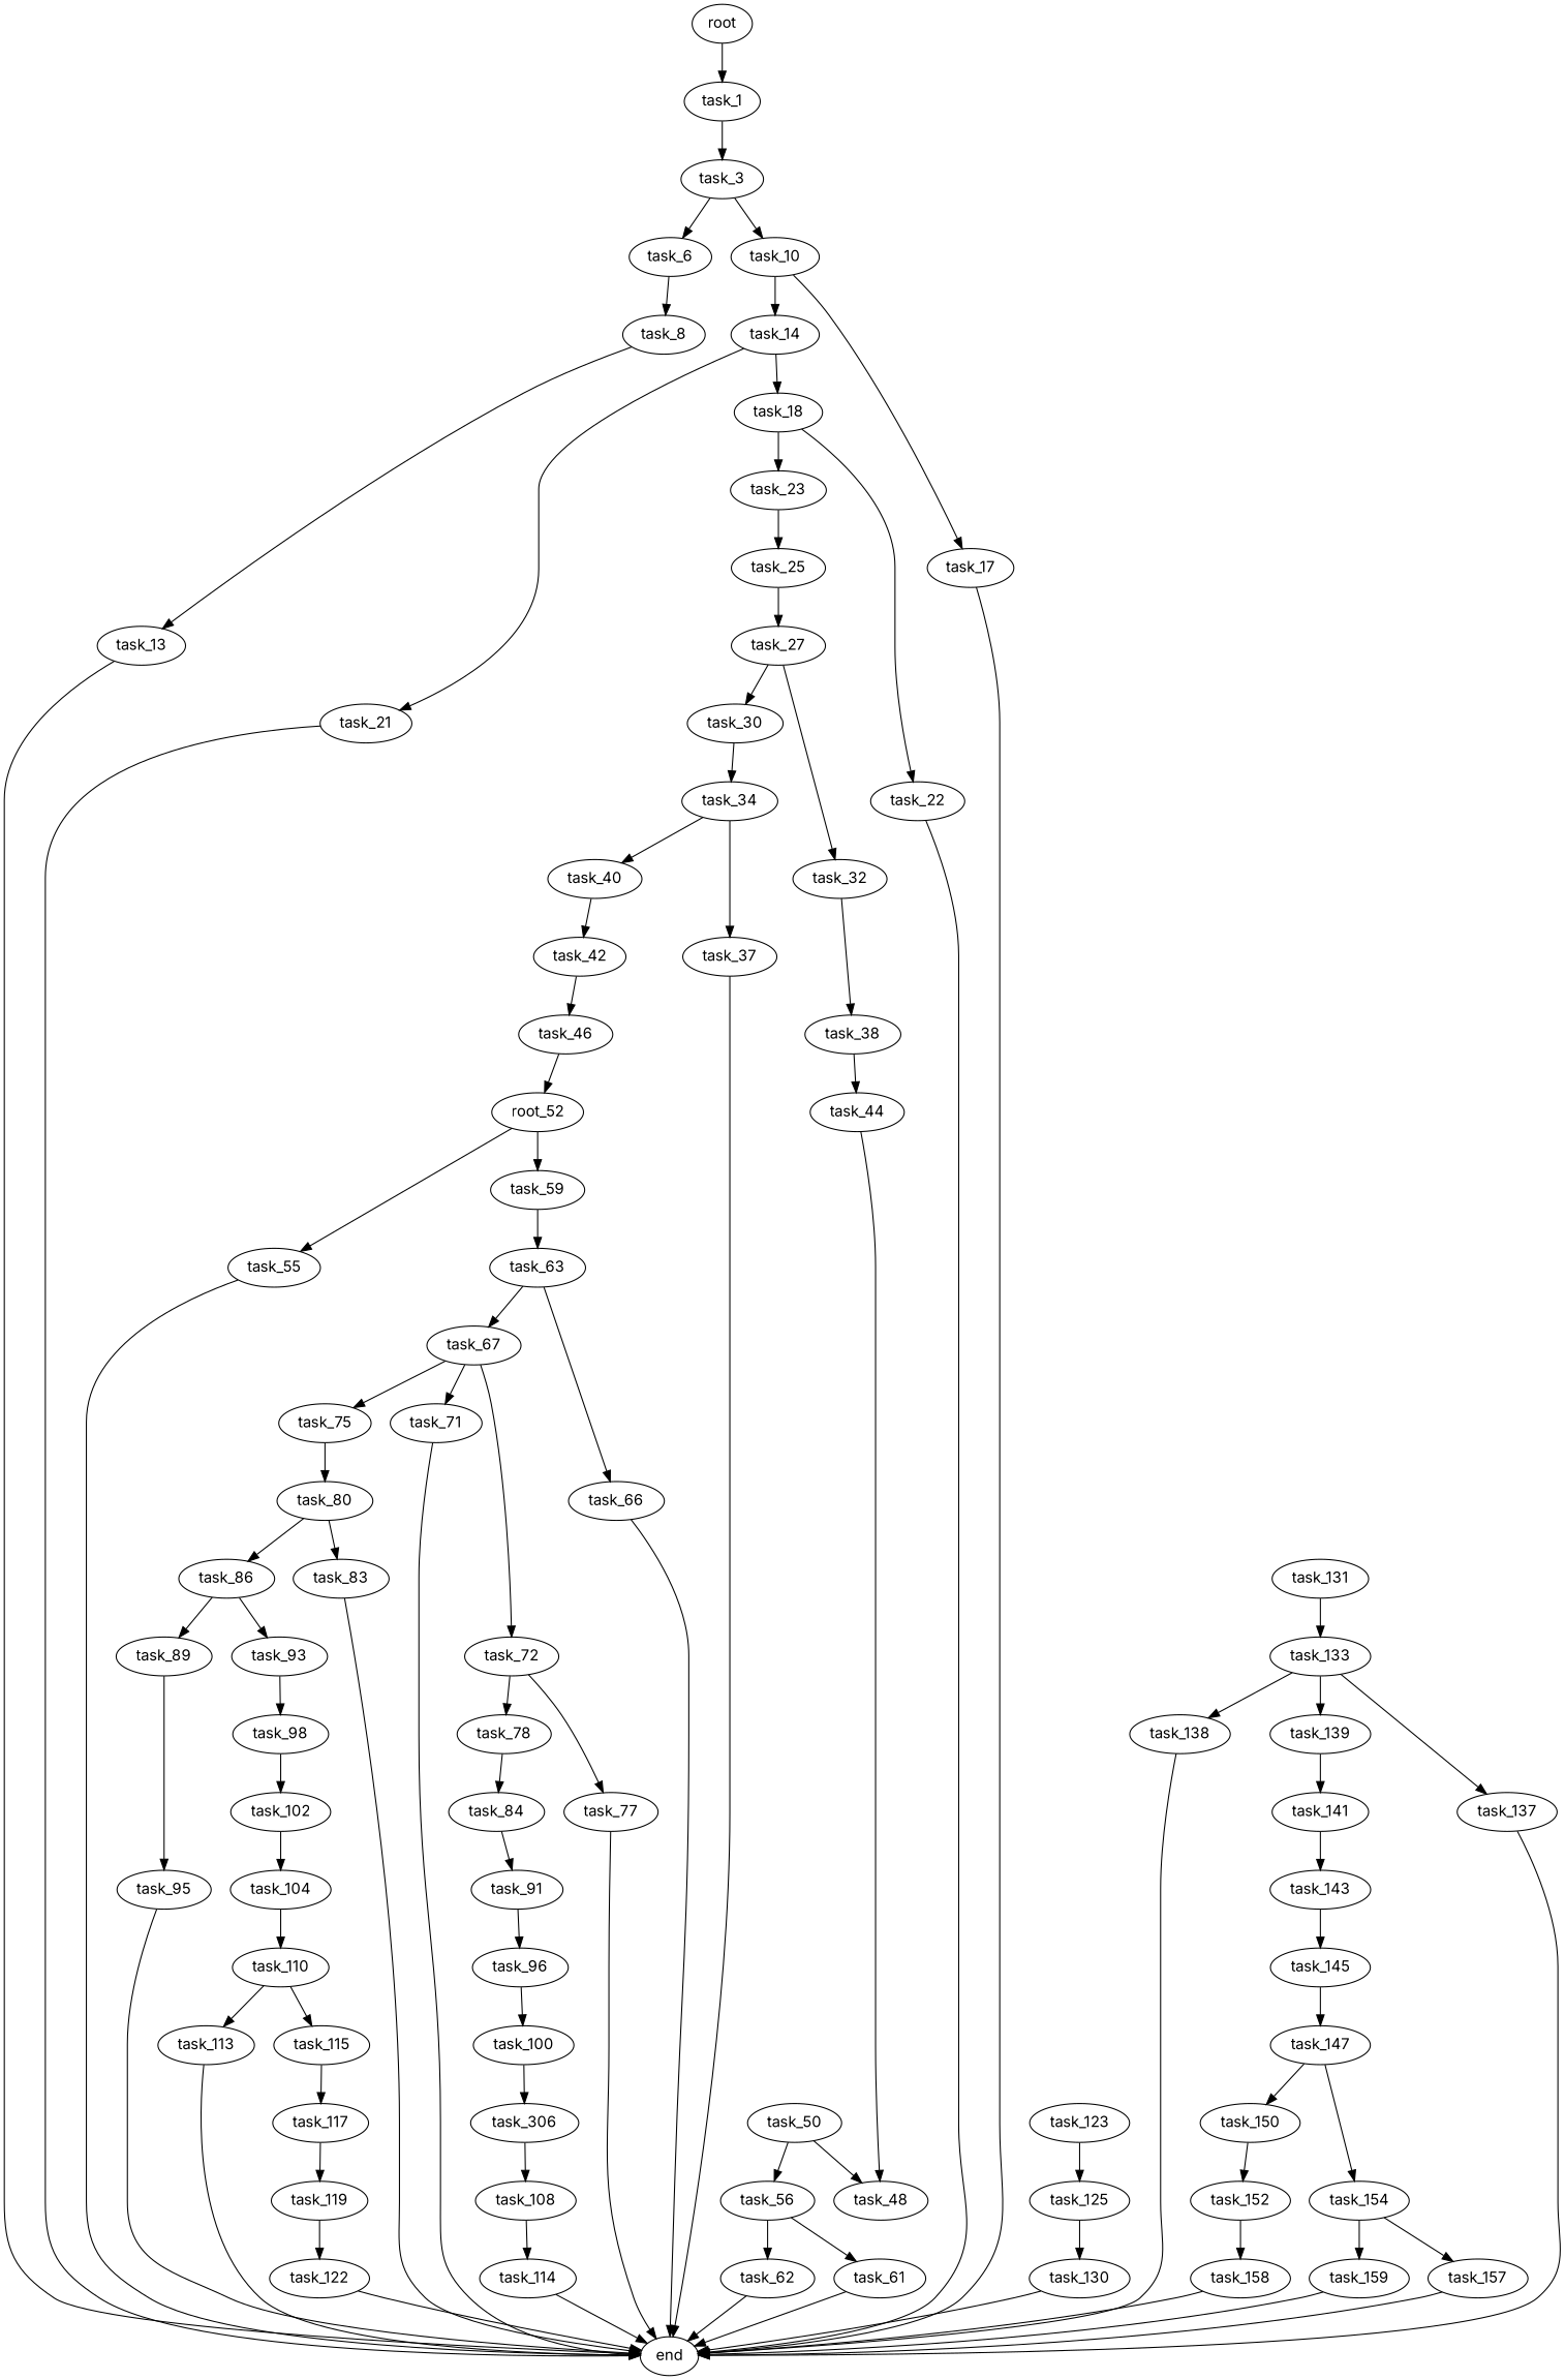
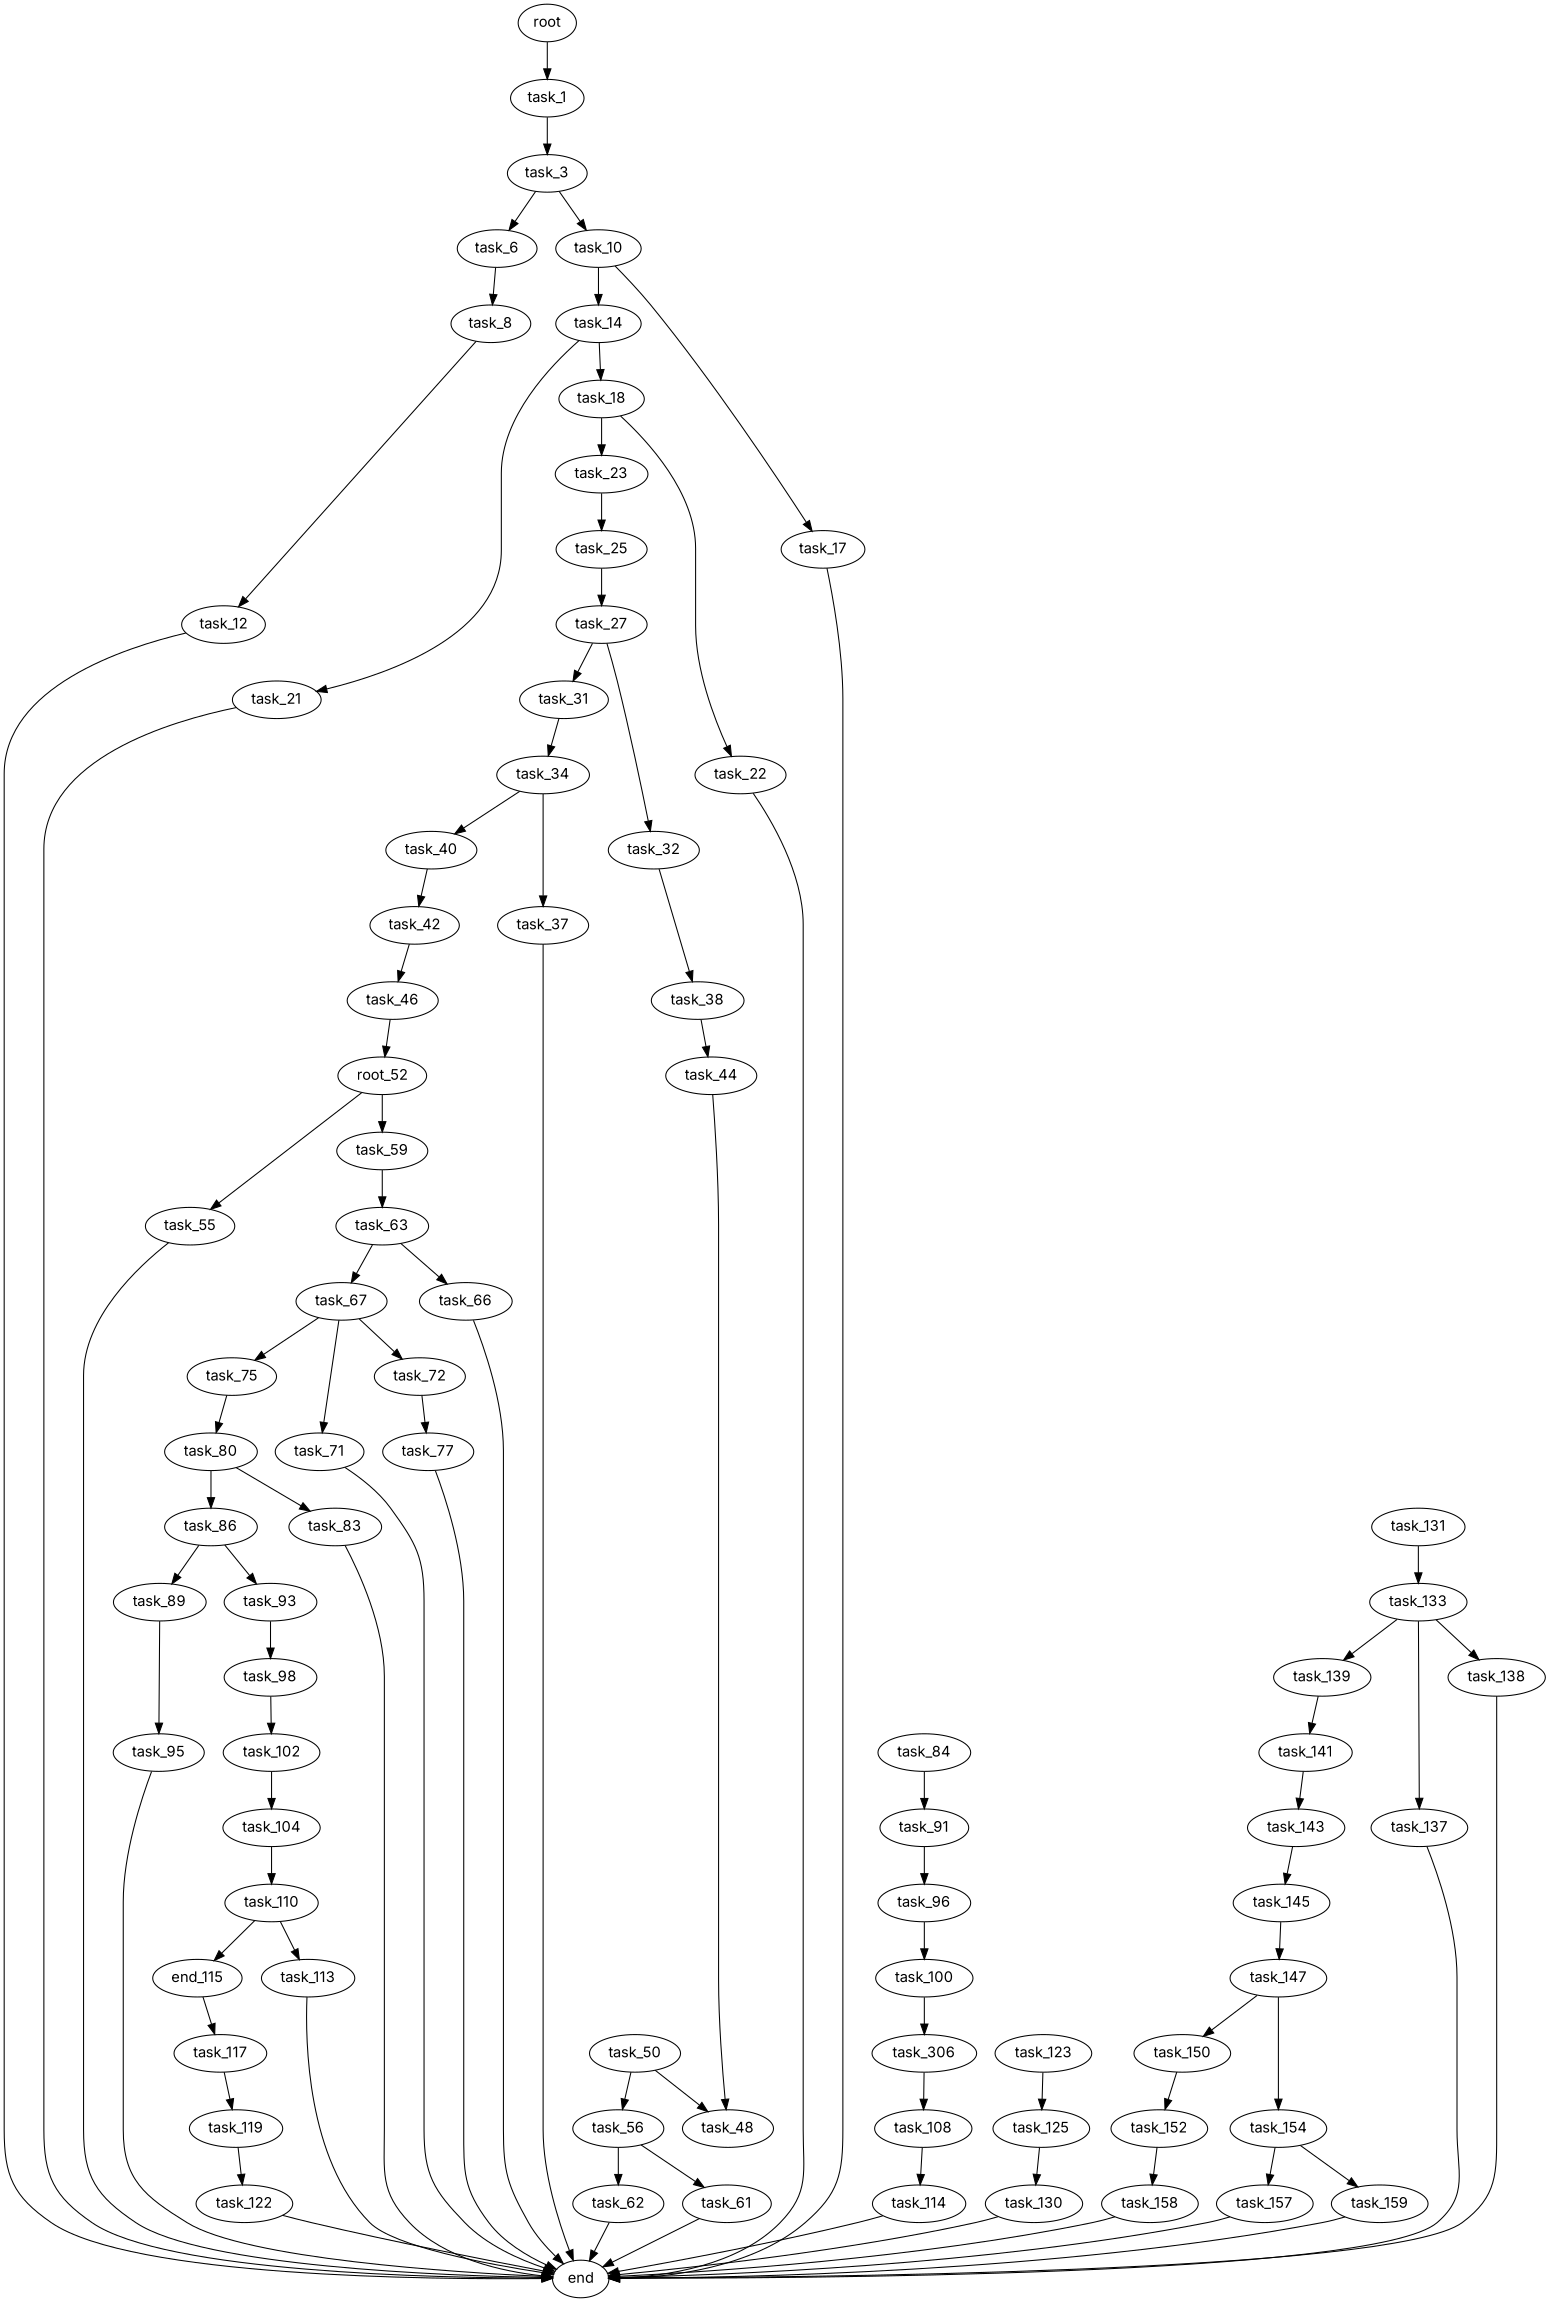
  digraph {
    fontname=Inter
    node [fontname=Inter]
    edge [fontname=Inter]
    root
    task_1
    task_3
    task_6
    task_10
    task_8
    task_14
    task_17
-   task_13
+   task_13 [label=task_12]
    task_18
    task_21
    end
    task_22
    task_23
    task_25
    task_27
-   task_30
+   task_30 [label=task_31]
    task_32
    task_34
    task_38
    task_37
    task_40
    task_44
    task_42
    task_48
    task_46
    n27 [label=root_52]
    task_55
    task_59
    task_50
    task_56
    task_63
    task_61
    task_62
    task_66
    task_67
    task_71
    task_72
    task_75
    task_77
-   task_78
    task_80
    task_84
    task_83
    task_86
    task_91
    task_89
    task_93
    task_96
    task_95
    task_98
    task_100
    task_102
    n54 [label=task_306]
    task_104
    task_108
    task_110
    task_114
    task_113
-   task_115
+   task_115 [label=end_115]
    task_117
    task_119
    task_122
    task_123
    task_125
    task_130
    task_131
    task_133
    task_137
    task_138
    task_139
    task_141
    task_143
    task_145
    task_147
    task_150
    task_154
    task_152
    task_157
    task_159
    task_158
    root -> task_1
    task_1 -> task_3
    task_3 -> task_6
    task_3 -> task_10
    task_6 -> task_8
    task_10 -> task_14
    task_10 -> task_17
    task_8 -> task_13
    task_14 -> task_18
    task_14 -> task_21
    task_17 -> end
    task_13 -> end
    task_18 -> task_22
    task_18 -> task_23
    task_21 -> end
    task_22 -> end
    task_23 -> task_25
    task_25 -> task_27
    task_27 -> task_30
    task_27 -> task_32
    task_30 -> task_34
    task_32 -> task_38
    task_34 -> task_37
    task_34 -> task_40
    task_38 -> task_44
    task_37 -> end
    task_40 -> task_42
    task_44 -> task_48
    task_42 -> task_46
    task_46 -> n27
    n27 -> task_55
    n27 -> task_59
    task_55 -> end
    task_59 -> task_63
    task_50 -> task_48
    task_50 -> task_56
    task_56 -> task_61
    task_56 -> task_62
    task_63 -> task_66
    task_63 -> task_67
    task_61 -> end
    task_62 -> end
    task_66 -> end
    task_67 -> task_71
    task_67 -> task_72
    task_67 -> task_75
    task_71 -> end
    task_72 -> task_77
-   task_72 -> task_78
    task_75 -> task_80
    task_77 -> end
-   task_78 -> task_84
    task_80 -> task_83
    task_80 -> task_86
    task_84 -> task_91
    task_83 -> end
    task_86 -> task_89
    task_86 -> task_93
    task_91 -> task_96
    task_89 -> task_95
    task_93 -> task_98
    task_96 -> task_100
    task_95 -> end
    task_98 -> task_102
    task_100 -> n54
    task_102 -> task_104
    n54 -> task_108
    task_104 -> task_110
    task_108 -> task_114
    task_110 -> task_113
    task_110 -> task_115
    task_114 -> end
    task_113 -> end
    task_115 -> task_117
    task_117 -> task_119
    task_119 -> task_122
    task_122 -> end
    task_123 -> task_125
    task_125 -> task_130
    task_130 -> end
    task_131 -> task_133
    task_133 -> task_137
    task_133 -> task_138
    task_133 -> task_139
    task_137 -> end
    task_138 -> end
    task_139 -> task_141
    task_141 -> task_143
    task_143 -> task_145
    task_145 -> task_147
    task_147 -> task_150
    task_147 -> task_154
    task_150 -> task_152
    task_154 -> task_157
    task_154 -> task_159
    task_152 -> task_158
    task_157 -> end
    task_159 -> end
    task_158 -> end
  }
